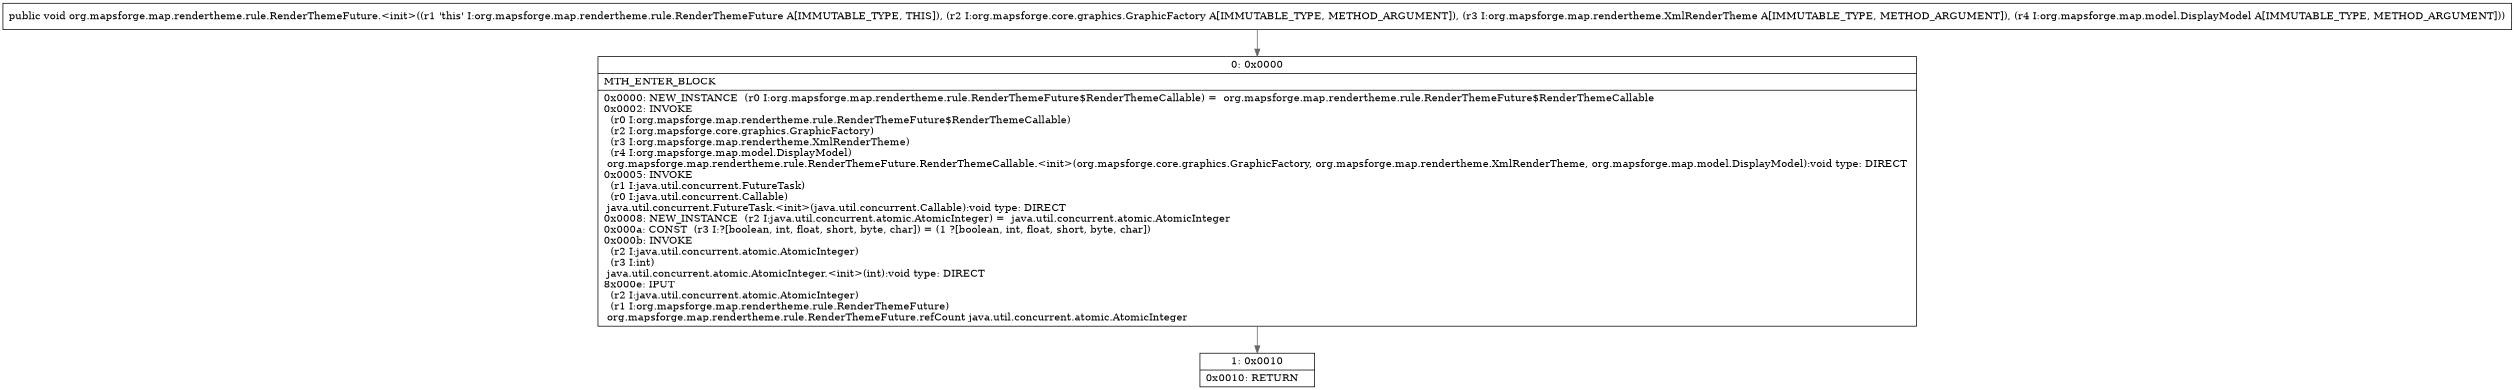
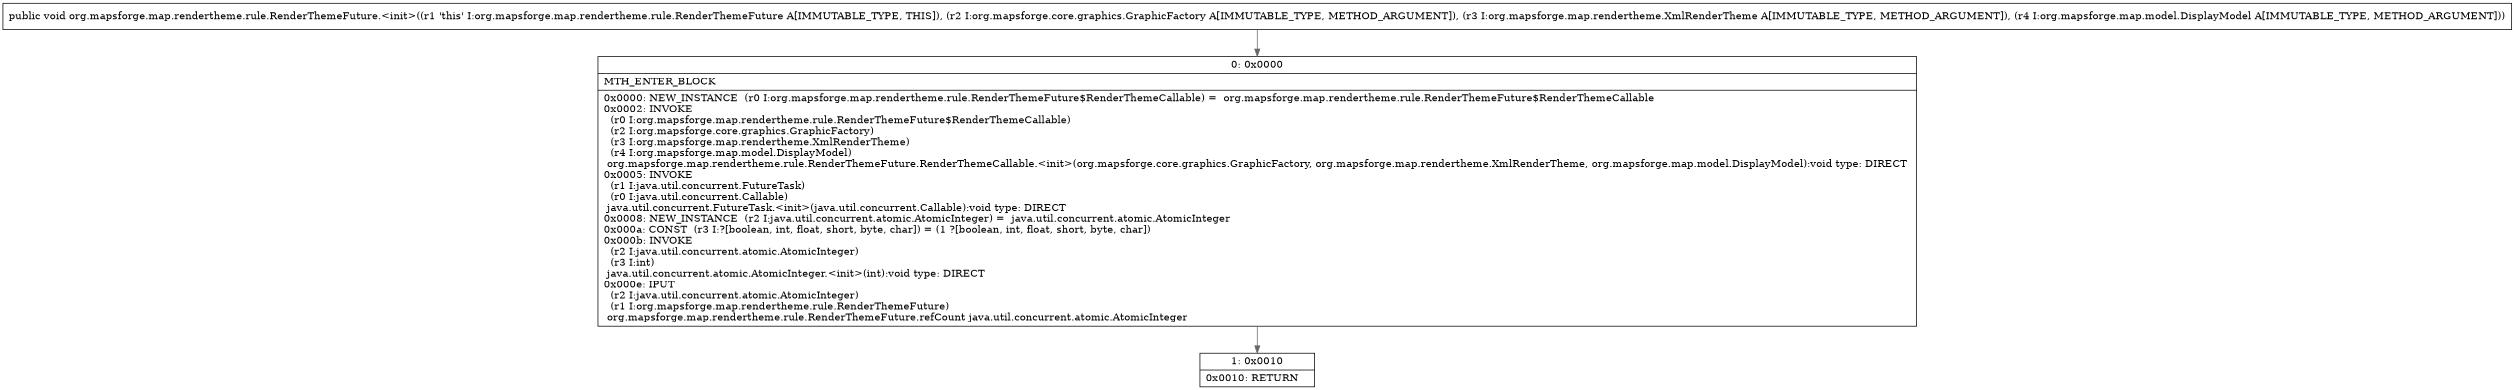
  digraph {
    node [shape=record]
    edge [color=gray40]
-   n1 [label="{0\:\ 0x0000|MTH_ENTER_BLOCK\l|0x0000: NEW_INSTANCE  (r0 I:org.mapsforge.map.rendertheme.rule.RenderThemeFuture$RenderThemeCallable) =  org.mapsforge.map.rendertheme.rule.RenderThemeFuture$RenderThemeCallable \l0x0002: INVOKE  \l  (r0 I:org.mapsforge.map.rendertheme.rule.RenderThemeFuture$RenderThemeCallable)\l  (r2 I:org.mapsforge.core.graphics.GraphicFactory)\l  (r3 I:org.mapsforge.map.rendertheme.XmlRenderTheme)\l  (r4 I:org.mapsforge.map.model.DisplayModel)\l org.mapsforge.map.rendertheme.rule.RenderThemeFuture.RenderThemeCallable.\<init\>(org.mapsforge.core.graphics.GraphicFactory, org.mapsforge.map.rendertheme.XmlRenderTheme, org.mapsforge.map.model.DisplayModel):void type: DIRECT \l0x0005: INVOKE  \l  (r1 I:java.util.concurrent.FutureTask)\l  (r0 I:java.util.concurrent.Callable)\l java.util.concurrent.FutureTask.\<init\>(java.util.concurrent.Callable):void type: DIRECT \l0x0008: NEW_INSTANCE  (r2 I:java.util.concurrent.atomic.AtomicInteger) =  java.util.concurrent.atomic.AtomicInteger \l0x000a: CONST  (r3 I:?[boolean, int, float, short, byte, char]) = (1 ?[boolean, int, float, short, byte, char]) \l0x000b: INVOKE  \l  (r2 I:java.util.concurrent.atomic.AtomicInteger)\l  (r3 I:int)\l java.util.concurrent.atomic.AtomicInteger.\<init\>(int):void type: DIRECT \l8x000e: IPUT  \l  (r2 I:java.util.concurrent.atomic.AtomicInteger)\l  (r1 I:org.mapsforge.map.rendertheme.rule.RenderThemeFuture)\l org.mapsforge.map.rendertheme.rule.RenderThemeFuture.refCount java.util.concurrent.atomic.AtomicInteger \l}"]
+   n1 [label="{0\:\ 0x0000|MTH_ENTER_BLOCK\l|0x0000: NEW_INSTANCE  (r0 I:org.mapsforge.map.rendertheme.rule.RenderThemeFuture$RenderThemeCallable) =  org.mapsforge.map.rendertheme.rule.RenderThemeFuture$RenderThemeCallable \l0x0002: INVOKE  \l  (r0 I:org.mapsforge.map.rendertheme.rule.RenderThemeFuture$RenderThemeCallable)\l  (r2 I:org.mapsforge.core.graphics.GraphicFactory)\l  (r3 I:org.mapsforge.map.rendertheme.XmlRenderTheme)\l  (r4 I:org.mapsforge.map.model.DisplayModel)\l org.mapsforge.map.rendertheme.rule.RenderThemeFuture.RenderThemeCallable.\<init\>(org.mapsforge.core.graphics.GraphicFactory, org.mapsforge.map.rendertheme.XmlRenderTheme, org.mapsforge.map.model.DisplayModel):void type: DIRECT \l0x0005: INVOKE  \l  (r1 I:java.util.concurrent.FutureTask)\l  (r0 I:java.util.concurrent.Callable)\l java.util.concurrent.FutureTask.\<init\>(java.util.concurrent.Callable):void type: DIRECT \l0x0008: NEW_INSTANCE  (r2 I:java.util.concurrent.atomic.AtomicInteger) =  java.util.concurrent.atomic.AtomicInteger \l0x000a: CONST  (r3 I:?[boolean, int, float, short, byte, char]) = (1 ?[boolean, int, float, short, byte, char]) \l0x000b: INVOKE  \l  (r2 I:java.util.concurrent.atomic.AtomicInteger)\l  (r3 I:int)\l java.util.concurrent.atomic.AtomicInteger.\<init\>(int):void type: DIRECT \l0x000e: IPUT  \l  (r2 I:java.util.concurrent.atomic.AtomicInteger)\l  (r1 I:org.mapsforge.map.rendertheme.rule.RenderThemeFuture)\l org.mapsforge.map.rendertheme.rule.RenderThemeFuture.refCount java.util.concurrent.atomic.AtomicInteger \l}"]
    n2 [label="{1\:\ 0x0010|0x0010: RETURN   \l}"]
    n3 [label="{public void org.mapsforge.map.rendertheme.rule.RenderThemeFuture.\<init\>((r1 'this' I:org.mapsforge.map.rendertheme.rule.RenderThemeFuture A[IMMUTABLE_TYPE, THIS]), (r2 I:org.mapsforge.core.graphics.GraphicFactory A[IMMUTABLE_TYPE, METHOD_ARGUMENT]), (r3 I:org.mapsforge.map.rendertheme.XmlRenderTheme A[IMMUTABLE_TYPE, METHOD_ARGUMENT]), (r4 I:org.mapsforge.map.model.DisplayModel A[IMMUTABLE_TYPE, METHOD_ARGUMENT])) }"]
    n1 -> n2
    n3 -> n1
  }
